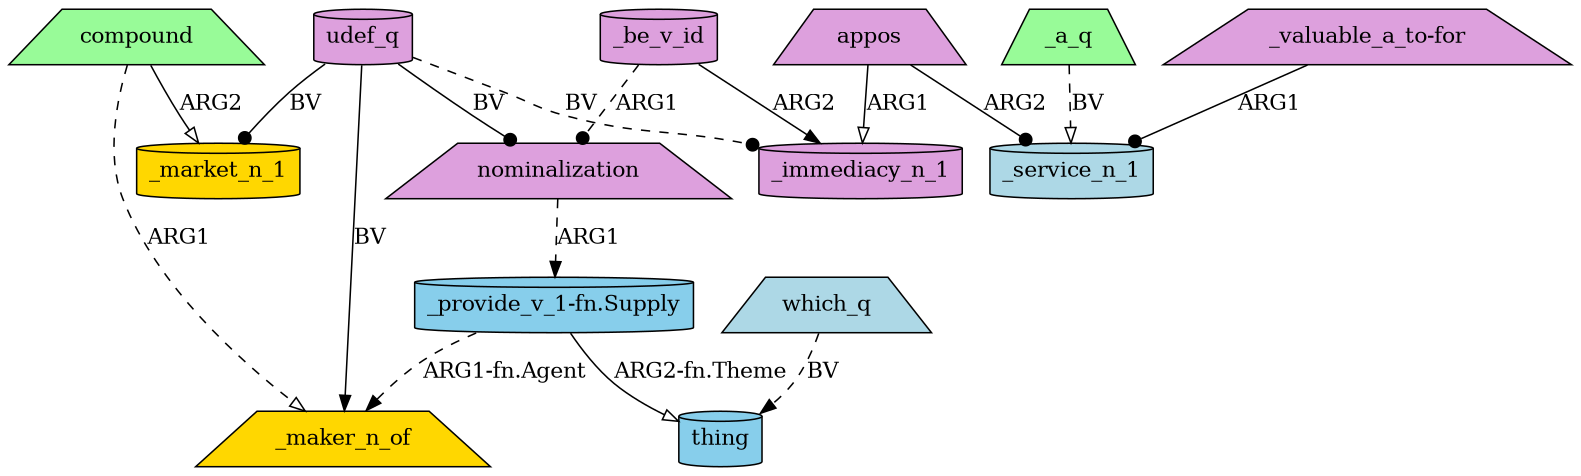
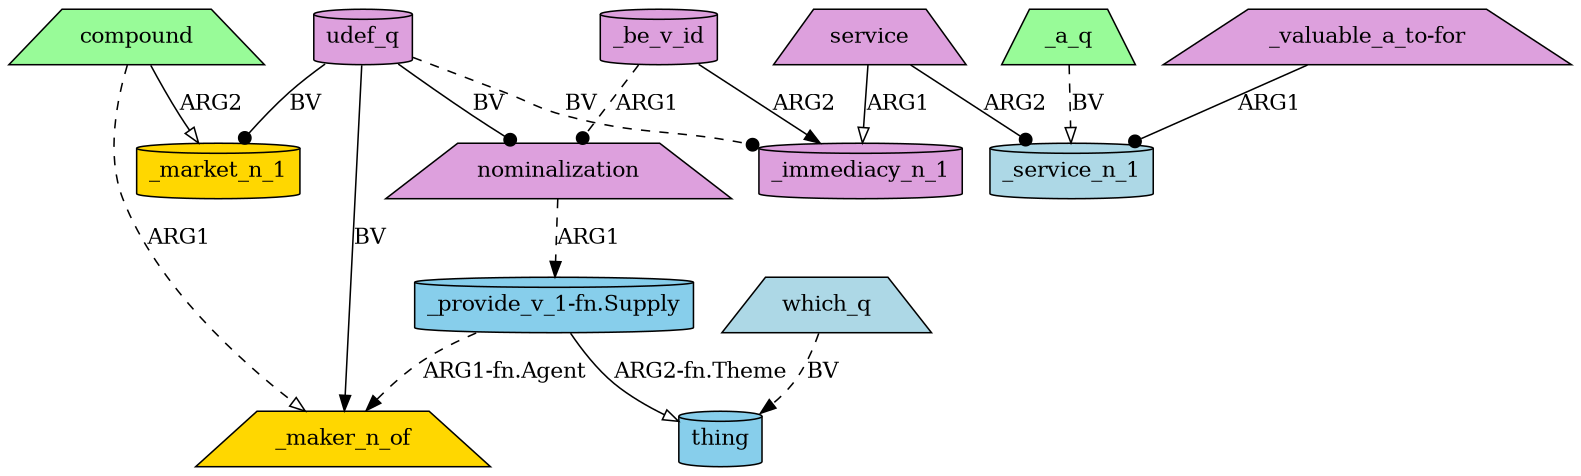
  digraph {
    node [fillcolor=plum shape=trapezium style=filled]
    edge [arrowhead=dot style=solid]
    compound [fillcolor=palegreen]
    _market_n_1 [fillcolor=gold shape=cylinder]
    _maker_n_of [fillcolor=gold]
    "_provide_v_1-fn.Supply" [fillcolor=skyblue shape=cylinder]
    thing [fillcolor=skyblue shape=cylinder]
    udef_q [shape=cylinder]
    _immediacy_n_1 [shape=cylinder]
    nominalization
    _a_q [fillcolor=palegreen]
    _service_n_1 [fillcolor=lightblue shape=cylinder]
-   appos
+   appos [label=service]
    _be_v_id [shape=cylinder]
    "_valuable_a_to-for"
    which_q [fillcolor=lightblue]
    compound -> _market_n_1 [arrowhead=onormal label=ARG2]
    compound -> _maker_n_of [arrowhead=onormal label=ARG1 style=dashed]
    "_provide_v_1-fn.Supply" -> _maker_n_of [arrowhead=normal label="ARG1-fn.Agent" style=dashed]
    "_provide_v_1-fn.Supply" -> thing [arrowhead=onormal label="ARG2-fn.Theme"]
    udef_q -> _market_n_1 [label=BV]
    udef_q -> _maker_n_of [arrowhead=normal label=BV]
    udef_q -> _immediacy_n_1 [label=BV style=dashed]
    udef_q -> nominalization [label=BV]
    nominalization -> "_provide_v_1-fn.Supply" [arrowhead=normal label=ARG1 style=dashed]
    _a_q -> _service_n_1 [arrowhead=onormal label=BV style=dashed]
    appos -> _immediacy_n_1 [arrowhead=onormal label=ARG1]
    appos -> _service_n_1 [label=ARG2]
    _be_v_id -> _immediacy_n_1 [arrowhead=normal label=ARG2]
    _be_v_id -> nominalization [label=ARG1 style=dashed]
    "_valuable_a_to-for" -> _service_n_1 [label=ARG1]
    which_q -> thing [arrowhead=normal label=BV style=dashed]
  }
